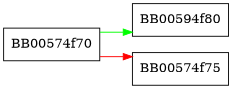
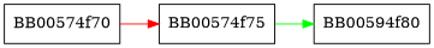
  digraph {
    rankdir=LR
    splines=ortho
    node [shape=box]
    n1 [label=BB00594f80]
    BB00574f70
    BB00574f75
-   BB00574f70 -> n1 [color=green]
+   BB00574f75 -> n1 [color=green]
    BB00574f70 -> BB00574f75 [color=red]
  }
